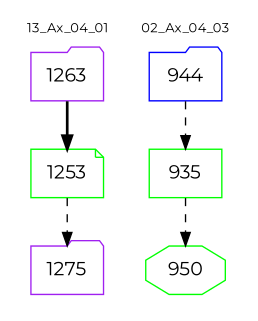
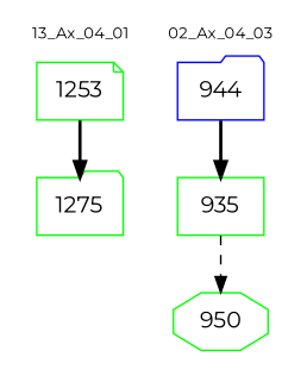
  digraph {
    fontname=Montserrat
    node [color=green fontname=Montserrat shape=folder]
    edge [color=black fontname=Montserrat style=bold]
-   n1 [color=purple label=1263]
    n2 [label=1253 shape=note]
-   n3 [color=purple label=1275]
+   n3 [label=1275]
    n4 [color=blue label=944]
    n5 [label=935 shape=box]
    n6 [label=950 shape=octagon]
    subgraph cluster_1 {
      color=white
      fontsize=10
      label="13_Ax_04_01"
-     n1
      n2
      n3
    }
    subgraph cluster_2 {
      color=white
      fontsize=10
      label="02_Ax_04_03"
      n4
      n5
      n6
    }
-   n1 -> n2
-   n2 -> n3 [style=dashed]
-   n4 -> n5 [style=dashed]
+   n2 -> n3
+   n4 -> n5
    n5 -> n6 [style=dashed]
  }
